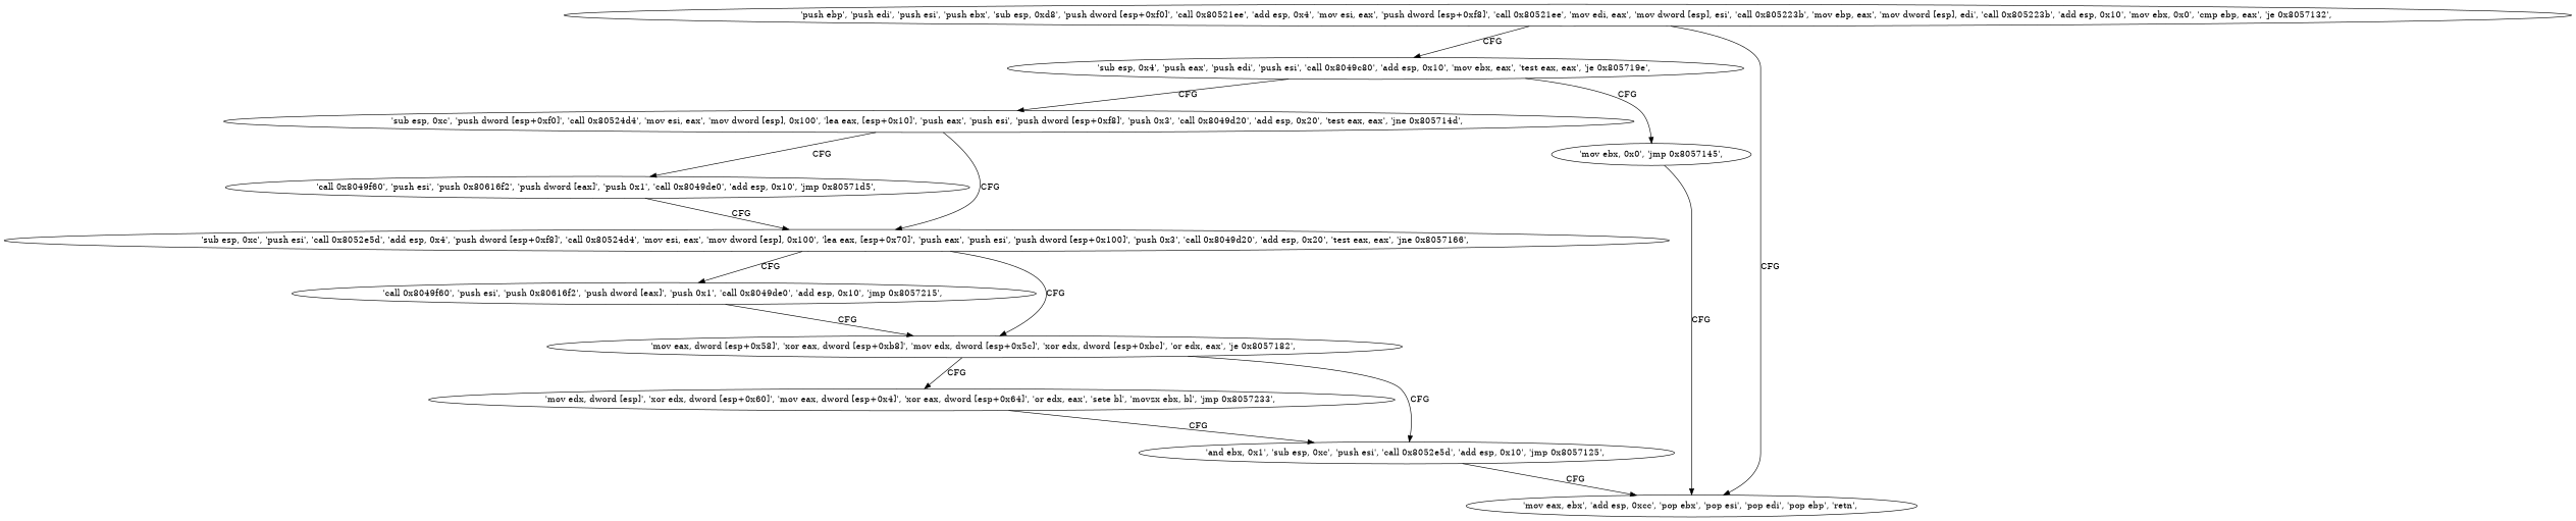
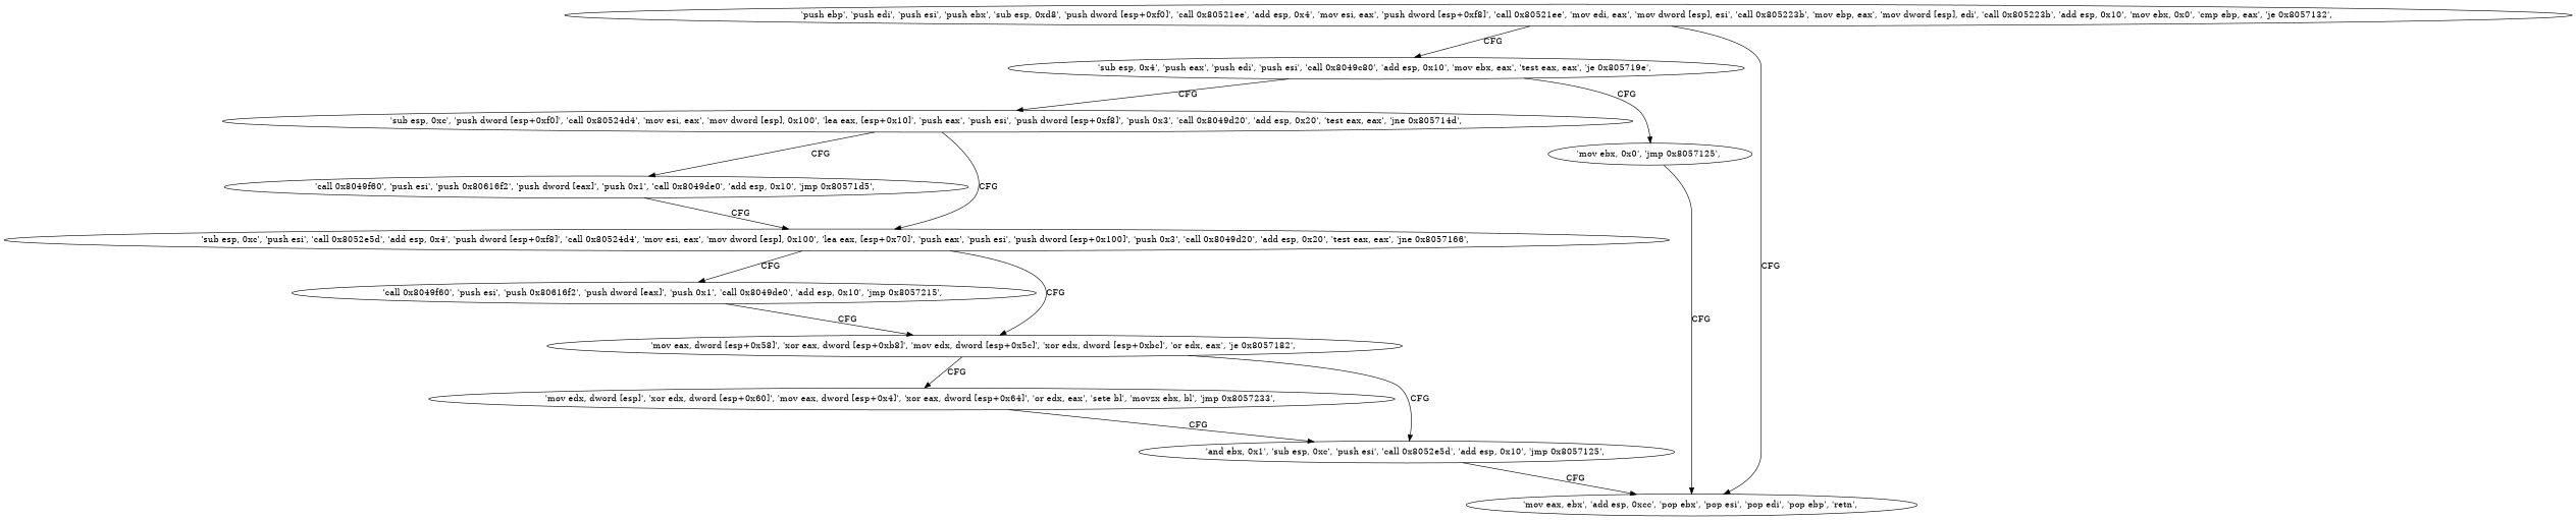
  digraph {
    n1 [label="'push ebp', 'push edi', 'push esi', 'push ebx', 'sub esp, 0xd8', 'push dword [esp+0xf0]', 'call 0x80521ee', 'add esp, 0x4', 'mov esi, eax', 'push dword [esp+0xf8]', 'call 0x80521ee', 'mov edi, eax', 'mov dword [esp], esi', 'call 0x805223b', 'mov ebp, eax', 'mov dword [esp], edi', 'call 0x805223b', 'add esp, 0x10', 'mov ebx, 0x0', 'cmp ebp, eax', 'je 0x8057132', "]
    n2 [label="'sub esp, 0x4', 'push eax', 'push edi', 'push esi', 'call 0x8049c80', 'add esp, 0x10', 'mov ebx, eax', 'test eax, eax', 'je 0x805719e', "]
    n3 [label="'mov eax, ebx', 'add esp, 0xcc', 'pop ebx', 'pop esi', 'pop edi', 'pop ebp', 'retn', "]
    n4 [label="'sub esp, 0xc', 'push dword [esp+0xf0]', 'call 0x80524d4', 'mov esi, eax', 'mov dword [esp], 0x100', 'lea eax, [esp+0x10]', 'push eax', 'push esi', 'push dword [esp+0xf8]', 'push 0x3', 'call 0x8049d20', 'add esp, 0x20', 'test eax, eax', 'jne 0x805714d', "]
-   n5 [label="'mov ebx, 0x0', 'jmp 0x8057145',"]
+   n5 [label="'mov ebx, 0x0', 'jmp 0x8057125', "]
    n6 [label="'call 0x8049f60', 'push esi', 'push 0x80616f2', 'push dword [eax]', 'push 0x1', 'call 0x8049de0', 'add esp, 0x10', 'jmp 0x80571d5', "]
    n7 [label="'sub esp, 0xc', 'push esi', 'call 0x8052e5d', 'add esp, 0x4', 'push dword [esp+0xf8]', 'call 0x80524d4', 'mov esi, eax', 'mov dword [esp], 0x100', 'lea eax, [esp+0x70]', 'push eax', 'push esi', 'push dword [esp+0x100]', 'push 0x3', 'call 0x8049d20', 'add esp, 0x20', 'test eax, eax', 'jne 0x8057166', "]
    n8 [label="'call 0x8049f60', 'push esi', 'push 0x80616f2', 'push dword [eax]', 'push 0x1', 'call 0x8049de0', 'add esp, 0x10', 'jmp 0x8057215', "]
    n9 [label="'mov eax, dword [esp+0x58]', 'xor eax, dword [esp+0xb8]', 'mov edx, dword [esp+0x5c]', 'xor edx, dword [esp+0xbc]', 'or edx, eax', 'je 0x8057182', "]
    n10 [label="'mov edx, dword [esp]', 'xor edx, dword [esp+0x60]', 'mov eax, dword [esp+0x4]', 'xor eax, dword [esp+0x64]', 'or edx, eax', 'sete bl', 'movzx ebx, bl', 'jmp 0x8057233', "]
    n11 [label="'and ebx, 0x1', 'sub esp, 0xc', 'push esi', 'call 0x8052e5d', 'add esp, 0x10', 'jmp 0x8057125', "]
    n1 -> n2 [label=CFG]
    n1 -> n3 [label=CFG]
    n2 -> n4 [label=CFG]
    n2 -> n5 [label=CFG]
    n4 -> n6 [label=CFG]
    n4 -> n7 [label=CFG]
    n5 -> n3 [label=CFG]
    n6 -> n7 [label=CFG]
    n7 -> n8 [label=CFG]
    n7 -> n9 [label=CFG]
    n8 -> n9 [label=CFG]
    n9 -> n10 [label=CFG]
    n9 -> n11 [label=CFG]
    n10 -> n11 [label=CFG]
    n11 -> n3 [label=CFG]
  }
